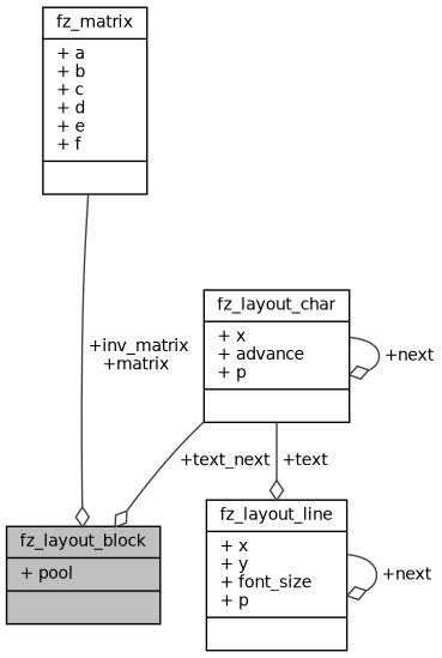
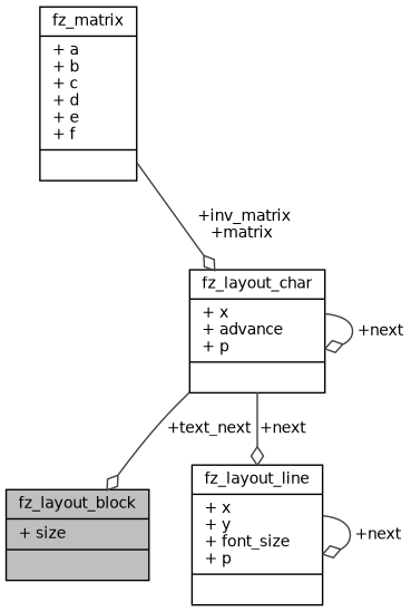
  digraph {
    node [color=black fillcolor=white fontname=Helvetica fontsize=10 shape=record style=filled]
    edge [arrowhead=odiamond color=grey25 fontname=Helvetica fontsize=10 labelfontname=Helvetica labelfontsize=10 style=solid]
-   n1 [fillcolor=grey75 fontcolor=black height=0.2 label="{fz_layout_block\n|+ pool\l|}" width=0.4]
+   n1 [fillcolor=grey75 fontcolor=black height=0.2 label="{fz_layout_block\n|+ size\l|}" width=0.4]
    n2 [height=0.2 label="{fz_matrix\n|+ a\l+ b\l+ c\l+ d\l+ e\l+ f\l|}" width=0.4]
    n3 [height=0.2 label="{fz_layout_line\n|+ x\l+ y\l+ font_size\l+ p\l|}" width=0.4]
    n4 [height=0.2 label="{fz_layout_char\n|+ x\l+ advance\l+ p\l|}" width=0.4]
-   n2 -> n1 [label=" +inv_matrix\n+matrix"]
+   n2 -> n4 [label=" +inv_matrix\n+matrix"]
    n3 -> n3 [label=" +next"]
    n4 -> n1 [label=" +text_next"]
-   n4 -> n3 [label=" +text"]
+   n4 -> n3 [label=" +next"]
    n4 -> n4 [label=" +next"]
  }
